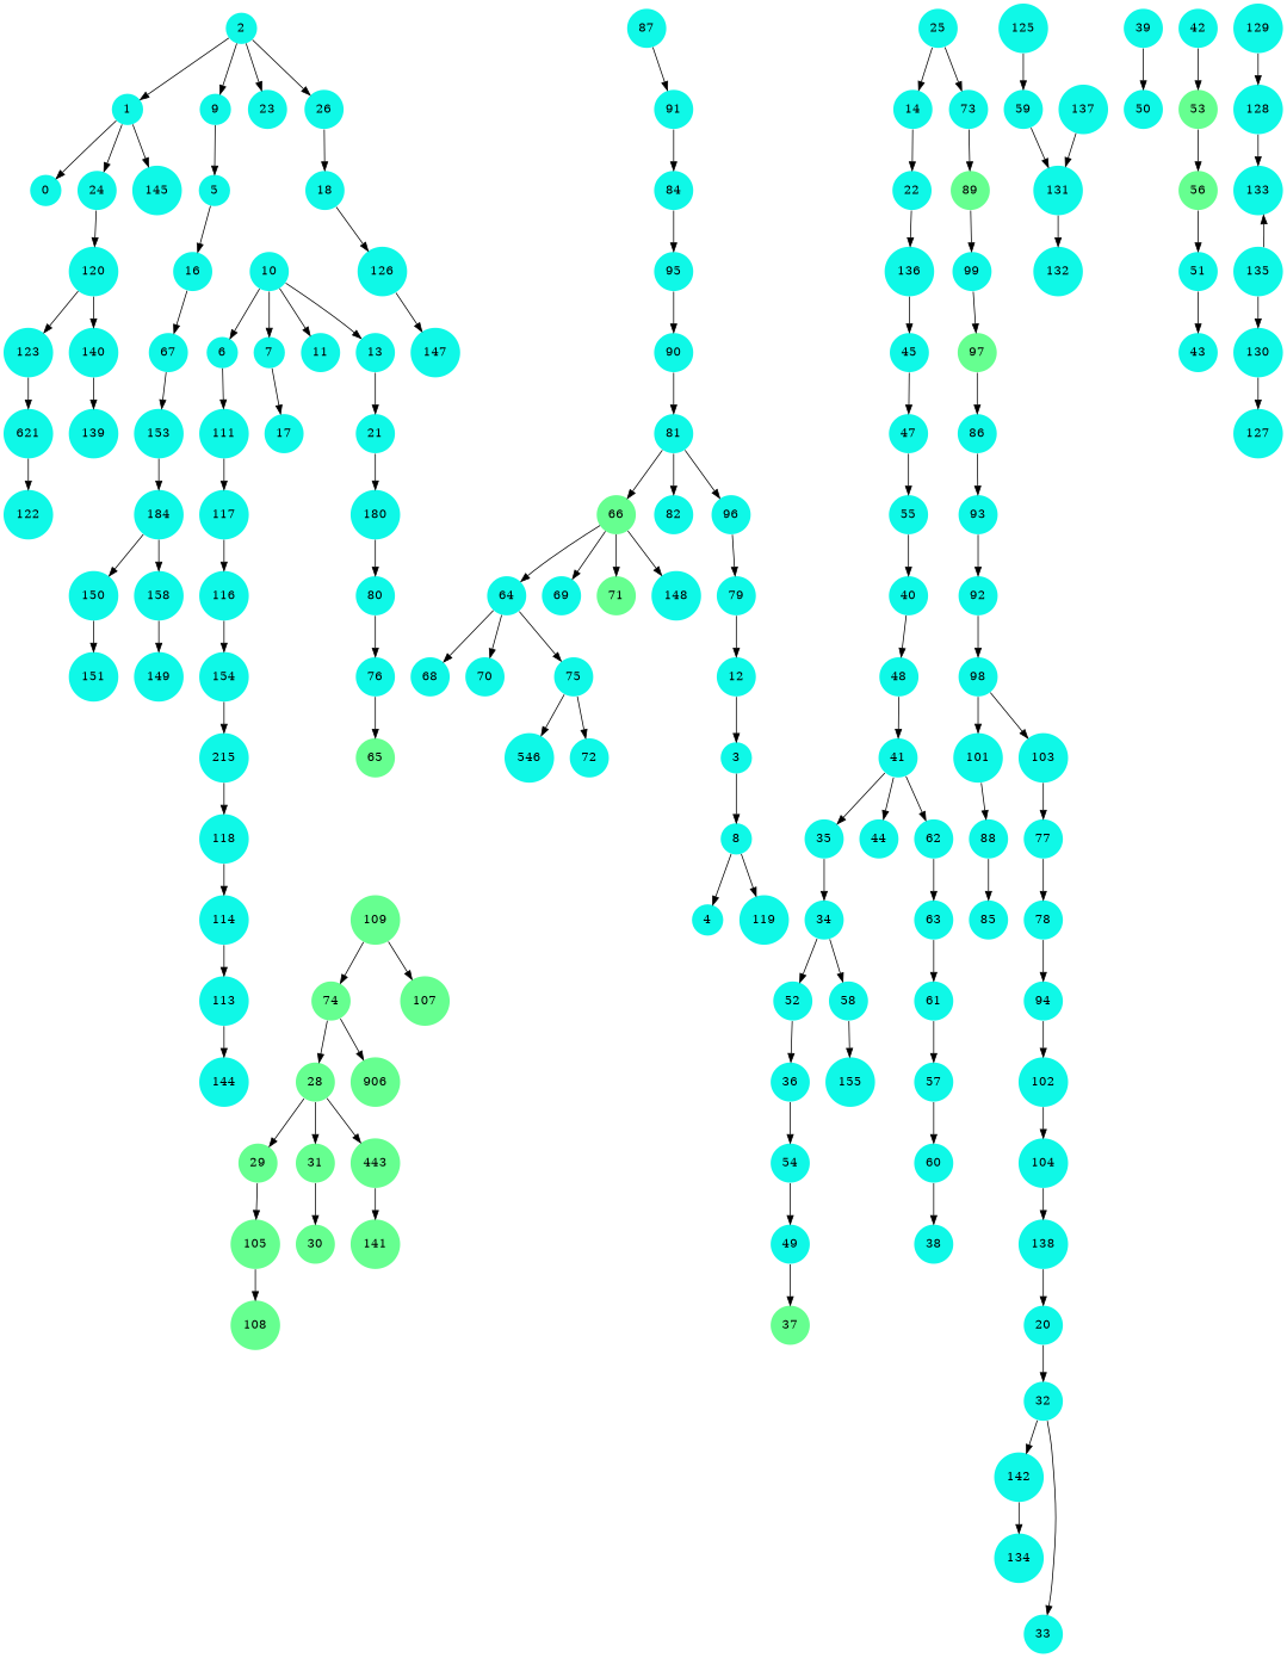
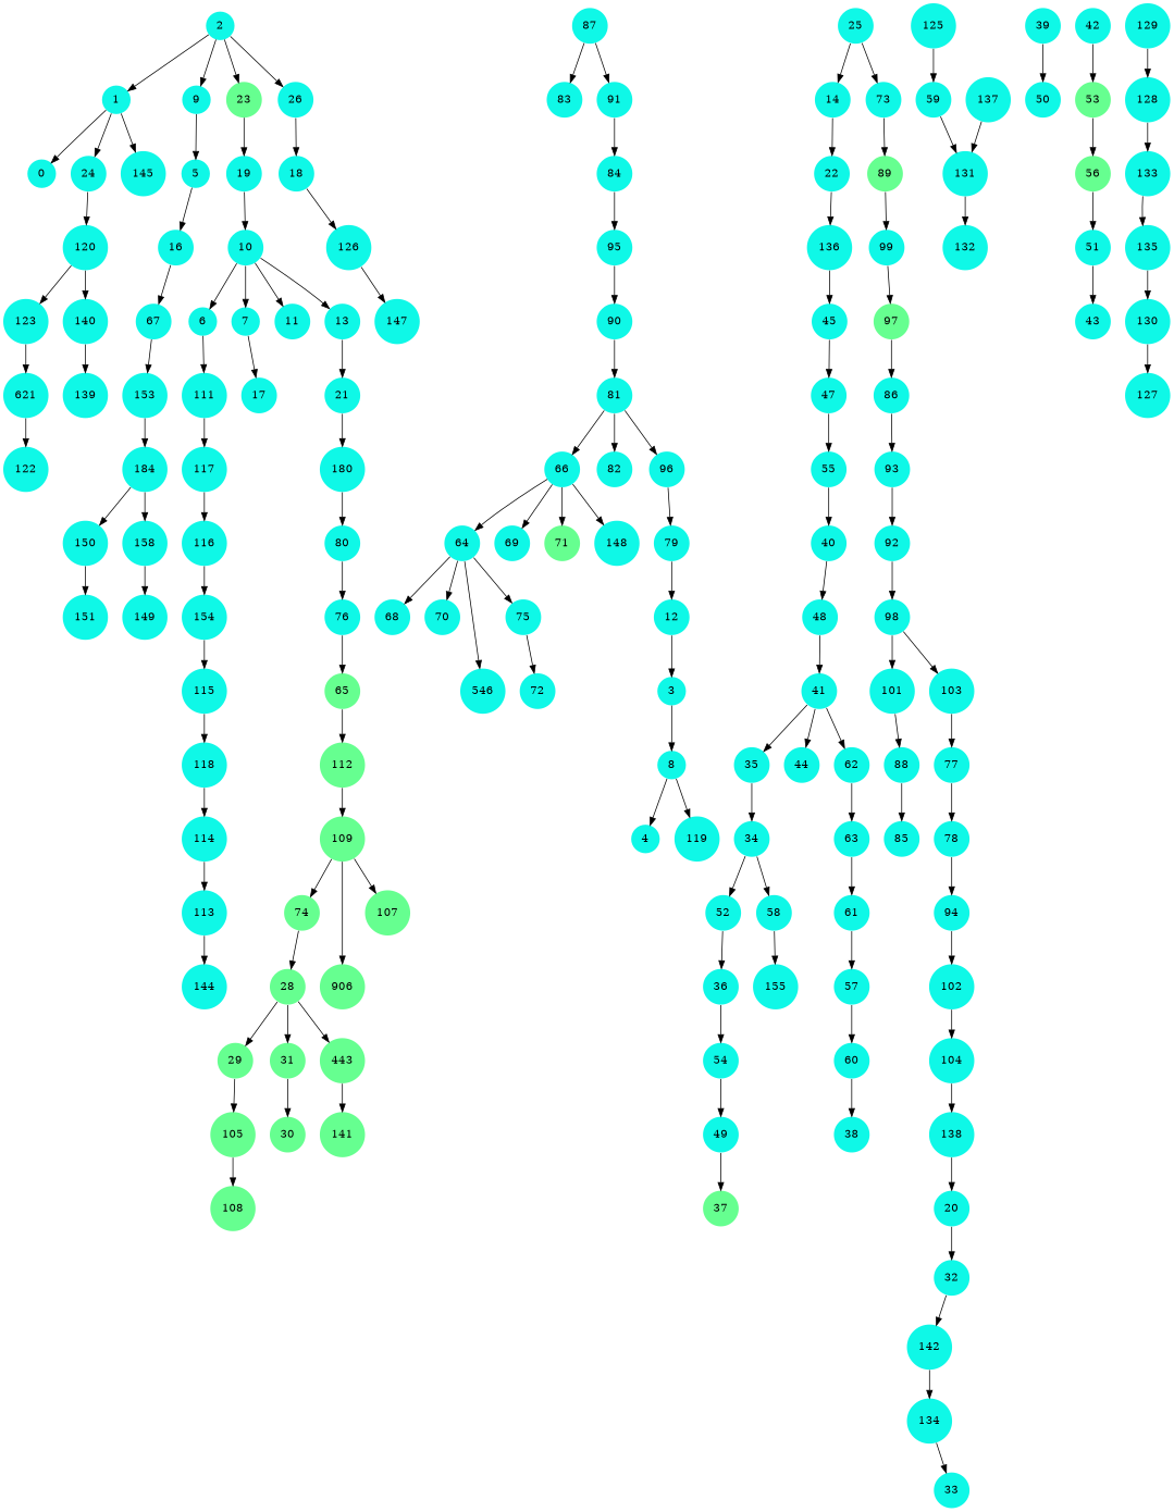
  digraph {
    node [fillcolor="#0ff8e7" penwidth=0 shape=circle style=filled]
    1
    0
    24
    145
    120
    2
    9
-   23
+   23 [fillcolor="#66ff90"]
    26
    5
+   19
    18
    3
    8
    4
    119
    16
    67
    6
    111
    117
    7
    17
    10
    11
    13
    21
    12
    n29 [label=180]
    14
    22
    136
    25
    73
    153
    126
    147
    20
    32
    142
    80
    45
    123
    140
    89 [fillcolor="#66ff90"]
    125
    59
    28 [fillcolor="#66ff90"]
    29 [fillcolor="#66ff90"]
    31 [fillcolor="#66ff90"]
    n51 [fillcolor="#66ff90" label=443]
    105 [fillcolor="#66ff90"]
    30 [fillcolor="#66ff90"]
    141 [fillcolor="#66ff90"]
    108 [fillcolor="#66ff90"]
    134
    34
    52
    58
    36
    155
    35
    54
    49
    37 [fillcolor="#66ff90"]
    39
    50
    40
    48
    41
    44
    62
    63
    53 [fillcolor="#66ff90"]
    42
    56 [fillcolor="#66ff90"]
    47
    55
    51
    43
    57
    60
    38
    131
    137
    61
    64
    68
    70
    75
    n91 [label=546]
    72
    65 [fillcolor="#66ff90"]
+   112 [fillcolor="#66ff90"]
    109 [fillcolor="#66ff90"]
-   66 [fillcolor="#66ff90"]
+   66
    69
    71 [fillcolor="#66ff90"]
    148
    n100 [label=184]
    99
    74 [fillcolor="#66ff90"]
    76
    77
    78
    94
    102
    79
    81
    82
    96
    84
    95
    90
    86
    93
    92
    87
+   83
    91
    88
    85
    97 [fillcolor="#66ff90"]
    98
    101
    103
    104
    138
    n129 [fillcolor="#66ff90" label=906]
    107 [fillcolor="#66ff90"]
    116
    113
    144
    114
-   115 [label=215]
+   115
    118
    154
    n138 [label=621]
    139
    122
    150
    n142 [label=158]
    151
    149
    128
    133
    135
    129
    130
    127
    132
    33
    1 -> 0
    1 -> 24
    1 -> 145
    24 -> 120
    120 -> 123
    120 -> 140
    2 -> 1
    2 -> 9
    2 -> 23
    2 -> 26
    9 -> 5
+   23 -> 19
    26 -> 18
    5 -> 16
+   19 -> 10
    18 -> 126
    3 -> 8
    8 -> 4
    8 -> 119
    16 -> 67
    67 -> 153
    6 -> 111
    111 -> 117
    117 -> 116
    7 -> 17
    10 -> 6
    10 -> 7
    10 -> 11
    10 -> 13
    13 -> 21
    21 -> n29
    12 -> 3
    n29 -> 80
    14 -> 22
    22 -> 136
    136 -> 45
    25 -> 14
    25 -> 73
    73 -> 89
    153 -> n100
    126 -> 147
    20 -> 32
    32 -> 142
    142 -> 134
    80 -> 76
    45 -> 47
    123 -> n138
    140 -> 139
    89 -> 99
    125 -> 59
    59 -> 131
    28 -> 29
    28 -> 31
    28 -> n51
    29 -> 105
    31 -> 30
    n51 -> 141
    105 -> 108
-   32 -> 33
+   134 -> 33
    34 -> 52
    34 -> 58
    52 -> 36
    58 -> 155
    36 -> 54
    35 -> 34
    54 -> 49
    49 -> 37
    39 -> 50
    40 -> 48
    48 -> 41
    41 -> 35
    41 -> 44
    41 -> 62
    62 -> 63
    63 -> 61
    53 -> 56
    42 -> 53
    56 -> 51
    47 -> 55
    55 -> 40
    51 -> 43
    57 -> 60
    60 -> 38
    131 -> 132
    137 -> 131
    61 -> 57
    64 -> 68
    64 -> 70
    64 -> 75
-   75 -> n91
+   64 -> n91
    75 -> 72
+   65 -> 112
+   112 -> 109
    109 -> 74
-   74 -> n129
+   109 -> n129
    109 -> 107
    66 -> 64
    66 -> 69
    66 -> 71
    66 -> 148
    n100 -> 150
    n100 -> n142
    99 -> 97
    74 -> 28
    76 -> 65
    77 -> 78
    78 -> 94
    94 -> 102
    102 -> 104
    79 -> 12
    81 -> 66
    81 -> 82
    81 -> 96
    96 -> 79
    84 -> 95
    95 -> 90
    90 -> 81
    86 -> 93
    93 -> 92
    92 -> 98
+   87 -> 83
    87 -> 91
    91 -> 84
    88 -> 85
    97 -> 86
    98 -> 101
    98 -> 103
    101 -> 88
    103 -> 77
    104 -> 138
    138 -> 20
    116 -> 154
    113 -> 144
    114 -> 113
    115 -> 118
    118 -> 114
    154 -> 115
    n138 -> 122
    150 -> 151
    n142 -> 149
    128 -> 133
-   135 -> 133
+   133 -> 135
    135 -> 130
    129 -> 128
    130 -> 127
  }
